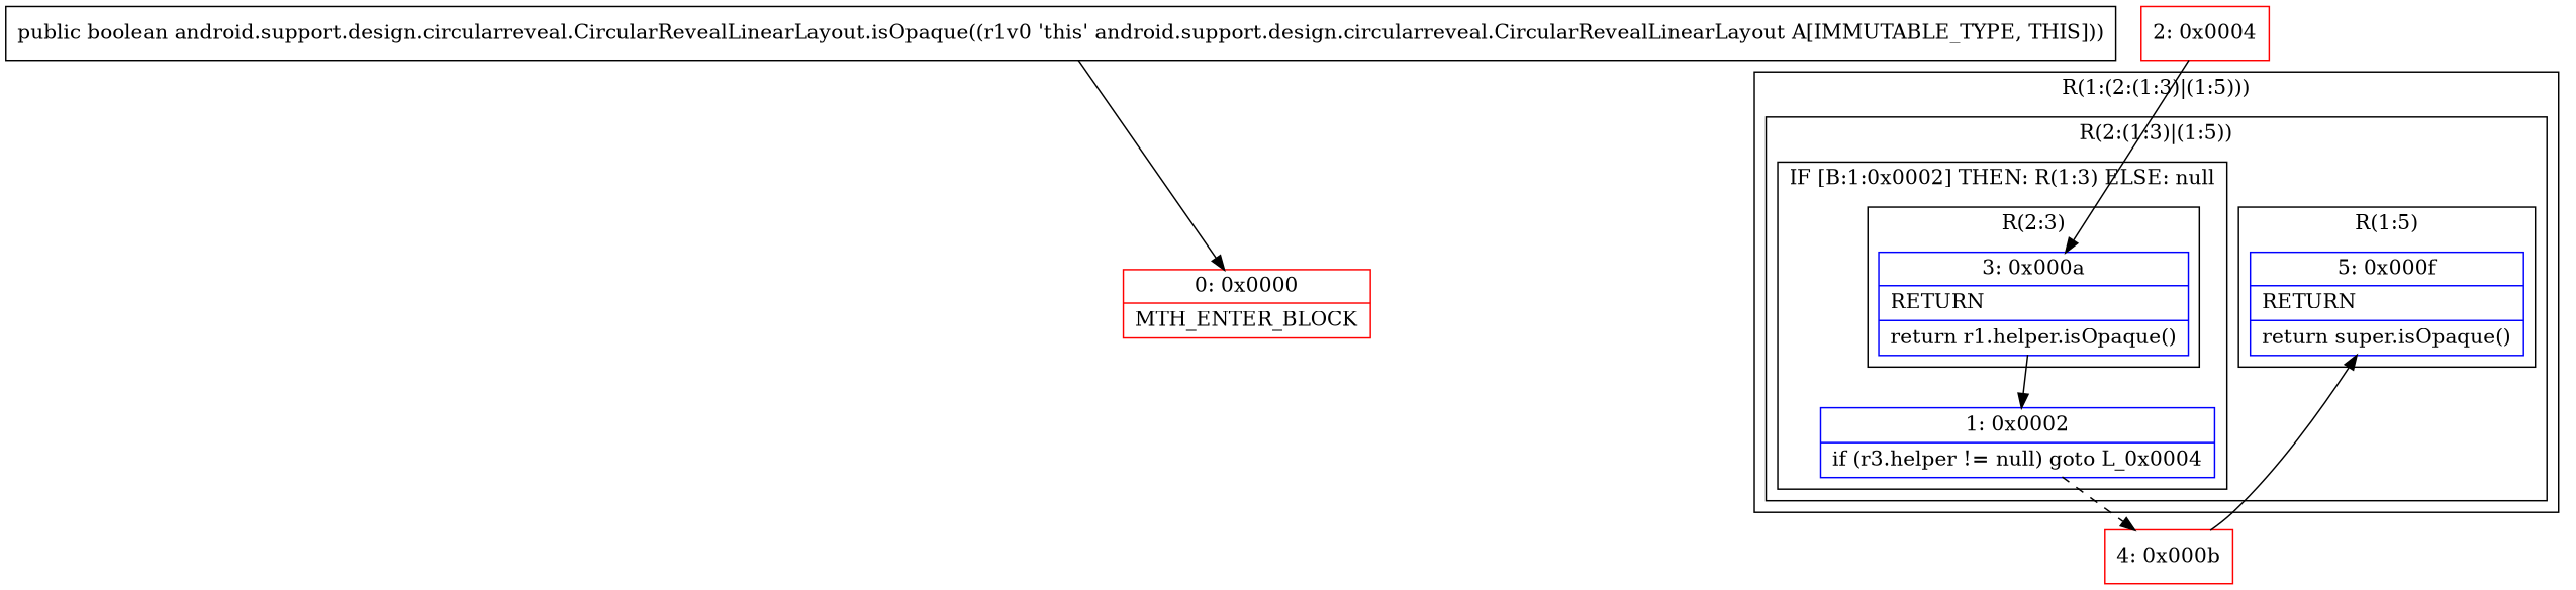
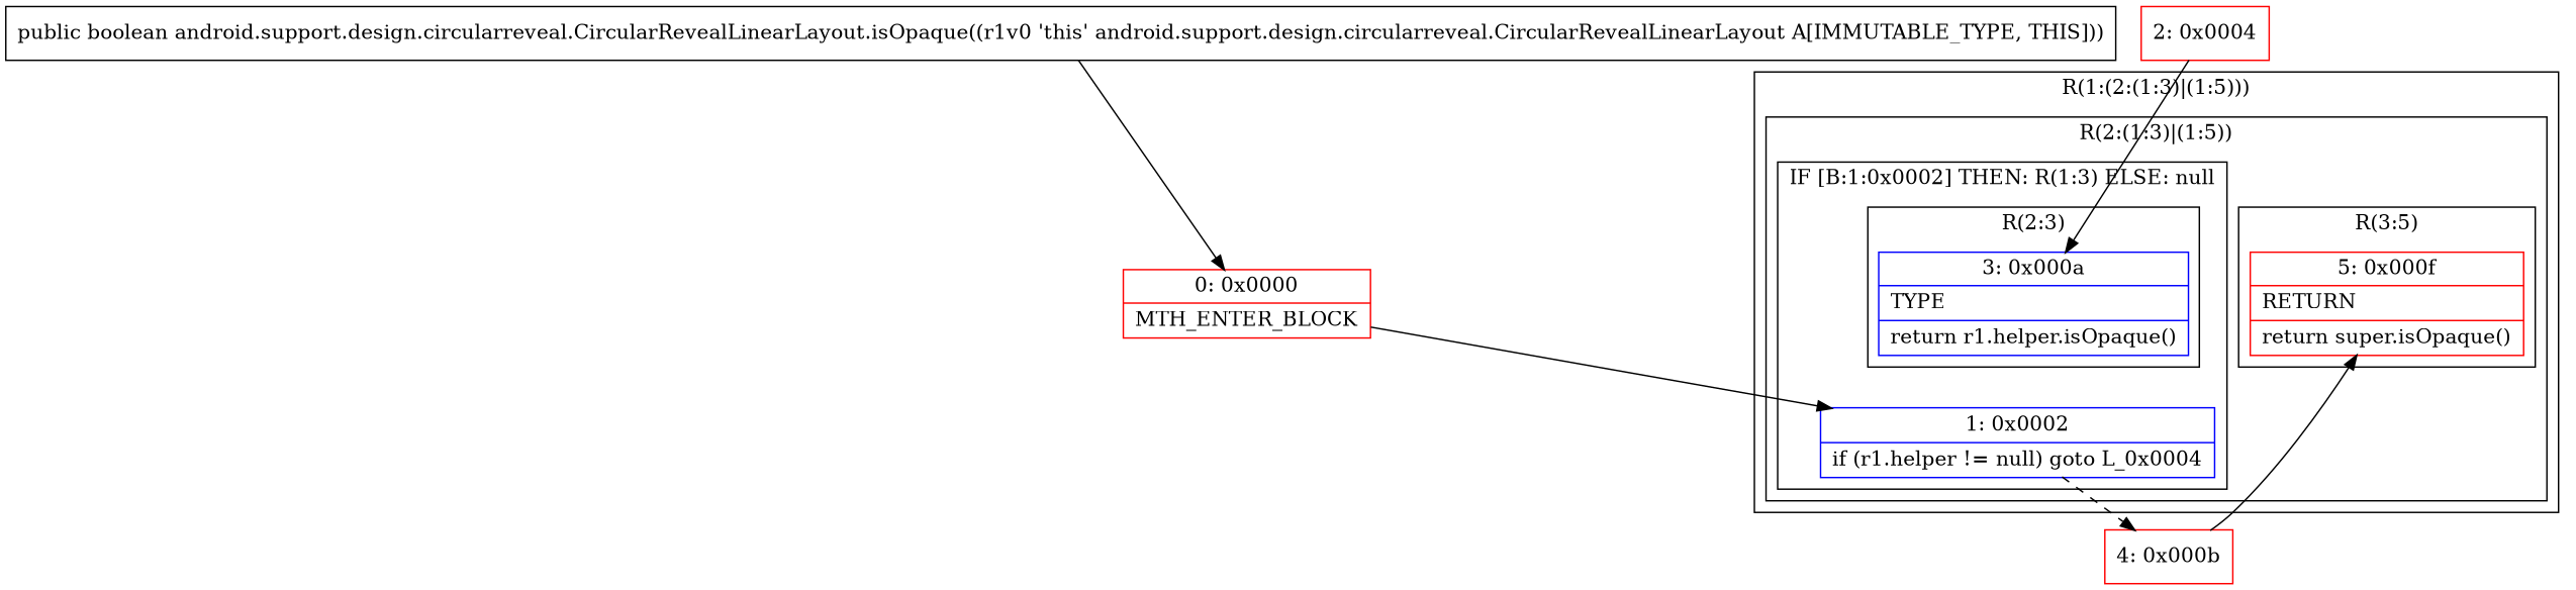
  digraph {
    node [color=blue shape=record]
-   n1 [label="{3\:\ 0x000a|RETURN\l|return r1.helper.isOpaque()\l}"]
-   n2 [label="{1\:\ 0x0002|if (r3.helper != null) goto L_0x0004\l}"]
-   n3 [label="{5\:\ 0x000f|RETURN\l|return super.isOpaque()\l}"]
+   n1 [label="{3\:\ 0x000a|TYPE\l|return r1.helper.isOpaque()\l}"]
+   n2 [label="{1\:\ 0x0002|if (r1.helper != null) goto L_0x0004\l}"]
+   n3 [color=red label="{5\:\ 0x000f|RETURN\l|return super.isOpaque()\l}"]
    n4 [color=red label="{4\:\ 0x000b}"]
    n5 [color=red label="{2\:\ 0x0004}"]
    n6 [color=red label="{0\:\ 0x0000|MTH_ENTER_BLOCK\l}"]
    n7 [label="{public boolean android.support.design.circularreveal.CircularRevealLinearLayout.isOpaque((r1v0 'this' android.support.design.circularreveal.CircularRevealLinearLayout A[IMMUTABLE_TYPE, THIS])) }" color=""]
    subgraph cluster_1 {
      label="R(1:(2:(1:3)|(1:5)))"
      subgraph cluster_2 {
        label="R(2:(1:3)|(1:5))"
        subgraph cluster_3 {
          label="IF [B:1:0x0002] THEN: R(1:3) ELSE: null"
          n2
          subgraph cluster_4 {
            label="R(2:3)"
            n1
          }
        }
        subgraph cluster_5 {
-         label="R(1:5)"
+         label="R(3:5)"
          n3
        }
      }
    }
    n2 -> n4 [style=dashed]
    n4 -> n3
    n5 -> n1
-   n1 -> n2
+   n6 -> n2
    n7 -> n6
  }
